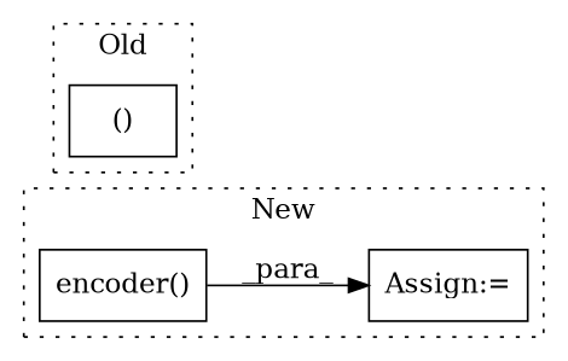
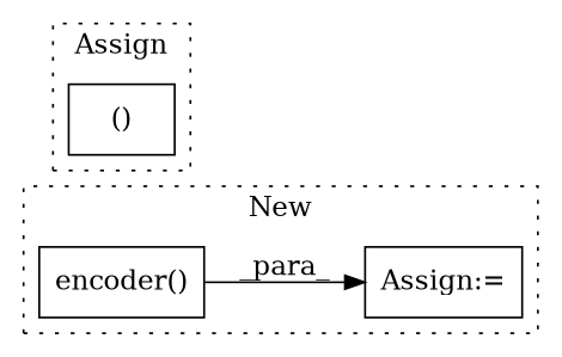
  digraph {
    rankdir=LR
    node [shape=box]
    n1 [a=75 l="13,1" label="encoder()" s="10566,10633"]
    n2 [a=68 l=3 label="Assign:=" s=10563]
    n3 [a=54 l=9 label="()" s=9532]
    subgraph cluster_1 {
      label=New
      style=dotted
      n1
      n2
    }
    subgraph cluster_2 {
-     label=Old
+     label=Assign
      style=dotted
      n3
    }
    n1 -> n2 [label=_para_]
  }
